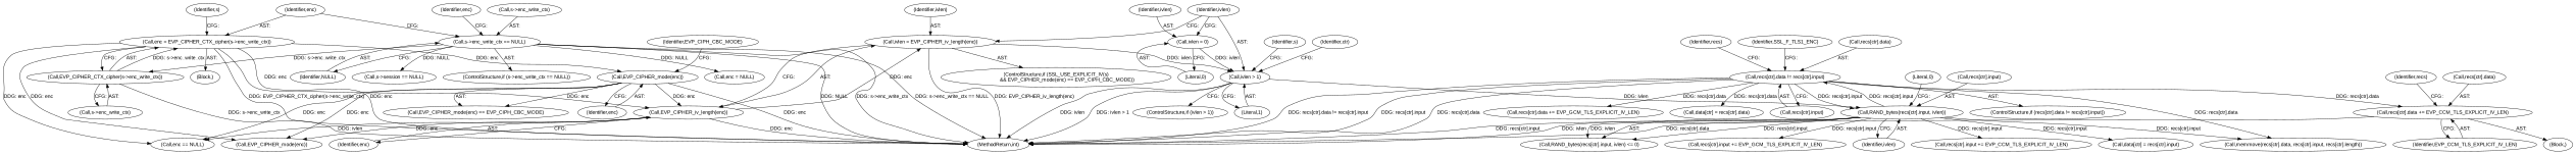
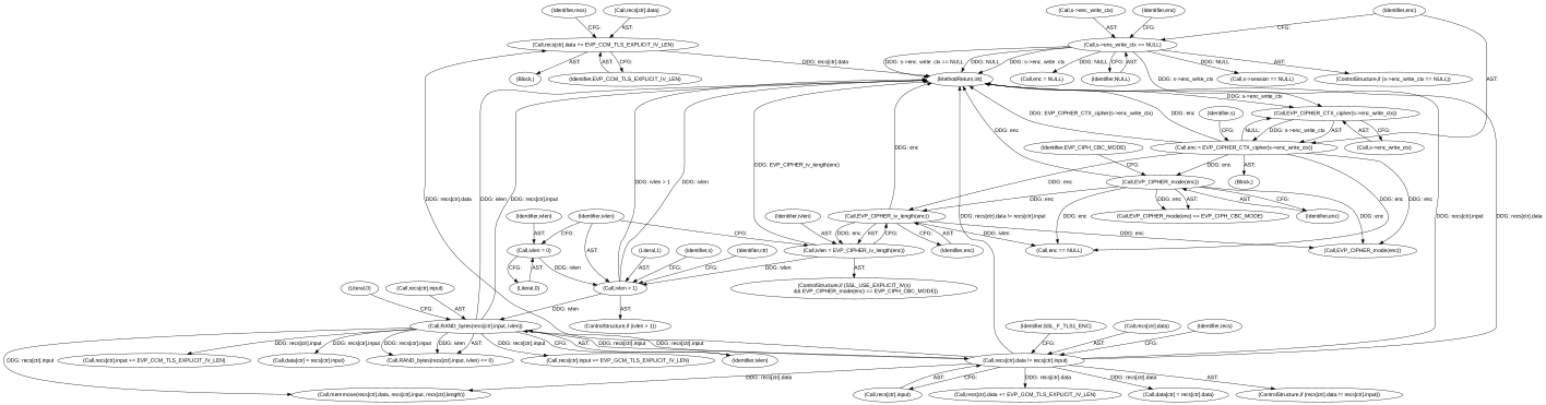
  digraph {
    fontname="Liberation Sans"
    node [fontname="Liberation Sans"]
    edge [fontname="Liberation Sans"]
    n1 [label="(Call,recs[ctr].data += EVP_CCM_TLS_EXPLICIT_IV_LEN)"]
    n2 [label="(MethodReturn,int)"]
    n3 [label="(Block,)"]
    n4 [label="(Identifier,EVP_CCM_TLS_EXPLICIT_IV_LEN)"]
    n5 [label="(Call,recs[ctr].data != recs[ctr].input)"]
    n6 [label="(Call,RAND_bytes(recs[ctr].input, ivlen))"]
    n7 [label="(ControlStructure,if (recs[ctr].data != recs[ctr].input))"]
    n8 [label="(Call,memmove(recs[ctr].data, recs[ctr].input, recs[ctr].length))"]
    n9 [label="(Call,recs[ctr].input)"]
    n10 [label="(Call,recs[ctr].data += EVP_GCM_TLS_EXPLICIT_IV_LEN)"]
    n11 [label="(Call,data[ctr] = recs[ctr].data)"]
    n12 [label="(Call,recs[ctr].input += EVP_CCM_TLS_EXPLICIT_IV_LEN)"]
    n13 [label="(Call,data[ctr] = recs[ctr].input)"]
    n14 [label="(Call,RAND_bytes(recs[ctr].input, ivlen) <= 0)"]
    n15 [label="(Call,recs[ctr].input += EVP_GCM_TLS_EXPLICIT_IV_LEN)"]
    n16 [label="(Identifier,ivlen)"]
    n17 [label="(Call,ivlen > 1)"]
    n18 [label="(Literal,1)"]
    n19 [label="(ControlStructure,if (ivlen > 1))"]
    n20 [label="(Call,ivlen = EVP_CIPHER_iv_length(enc))"]
    n21 [label="(Call,EVP_CIPHER_iv_length(enc))"]
    n22 [label="(ControlStructure,if (SSL_USE_EXPLICIT_IV(s)\n                && EVP_CIPHER_mode(enc) == EVP_CIPH_CBC_MODE))"]
    n23 [label="(Identifier,enc)"]
    n24 [label="(Call,enc == NULL)"]
    n25 [label="(Call,EVP_CIPHER_mode(enc))"]
    n26 [label="(Call,EVP_CIPHER_mode(enc))"]
    n27 [label="(Call,EVP_CIPHER_mode(enc) == EVP_CIPH_CBC_MODE)"]
    n28 [label="(Identifier,enc)"]
    n29 [label="(Call,enc = EVP_CIPHER_CTX_cipher(s->enc_write_ctx))"]
    n30 [label="(Call,EVP_CIPHER_CTX_cipher(s->enc_write_ctx))"]
    n31 [label="(Block,)"]
    n32 [label="(Call,s->enc_write_ctx)"]
    n33 [label="(Call,s->enc_write_ctx == NULL)"]
    n34 [label="(Call,s->session == NULL)"]
    n35 [label="(ControlStructure,if (s->enc_write_ctx == NULL))"]
    n36 [label="(Call,enc = NULL)"]
    n37 [label="(Identifier,NULL)"]
    n38 [label="(Call,ivlen = 0)"]
    n39 [label="(Literal,0)"]
    n40 [label="(Identifier,SSL_F_TLS1_ENC)"]
    n41 [label="(Identifier,enc)"]
    n42 [label="(Identifier,enc)"]
    n43 [label="(Identifier,ivlen)"]
    n44 [label="(Identifier,s)"]
    n45 [label="(Identifier,ivlen)"]
    n46 [label="(Identifier,recs)"]
    n47 [label="(Call,s->enc_write_ctx)"]
    n48 [label="(Literal,0)"]
    n49 [label="(Identifier,EVP_CIPH_CBC_MODE)"]
    n50 [label="(Identifier,ctr)"]
    n51 [label="(Call,recs[ctr].data)"]
    n52 [label="(Call,recs[ctr].input)"]
    n53 [label="(Identifier,s)"]
    n54 [label="(Identifier,recs)"]
    n55 [label="(Identifier,ivlen)"]
    n56 [label="(Call,recs[ctr].data)"]
    n1 -> n2 [label="DDG: recs[ctr].data"]
    n1 -> n3 [label="AST: "]
    n1 -> n4 [label="CFG: "]
    n4 -> n1 [label="AST: "]
    n5 -> n1 [label="DDG: recs[ctr].data"]
    n5 -> n2 [label="DDG: recs[ctr].data != recs[ctr].input"]
    n5 -> n2 [label="DDG: recs[ctr].input"]
    n5 -> n2 [label="DDG: recs[ctr].data"]
    n5 -> n6 [label="DDG: recs[ctr].input"]
    n5 -> n7 [label="AST: "]
    n5 -> n8 [label="DDG: recs[ctr].data"]
    n5 -> n9 [label="CFG: "]
    n5 -> n10 [label="DDG: recs[ctr].data"]
    n5 -> n11 [label="DDG: recs[ctr].data"]
    n6 -> n2 [label="DDG: recs[ctr].input"]
    n6 -> n2 [label="DDG: ivlen"]
    n6 -> n5 [label="DDG: recs[ctr].input"]
    n6 -> n8 [label="DDG: recs[ctr].input"]
    n6 -> n12 [label="DDG: recs[ctr].input"]
    n6 -> n13 [label="DDG: recs[ctr].input"]
    n6 -> n14 [label="AST: "]
    n6 -> n14 [label="DDG: recs[ctr].input"]
    n6 -> n14 [label="DDG: ivlen"]
    n6 -> n15 [label="DDG: recs[ctr].input"]
    n6 -> n16 [label="CFG: "]
    n9 -> n5 [label="AST: "]
    n16 -> n6 [label="AST: "]
    n17 -> n2 [label="DDG: ivlen"]
    n17 -> n2 [label="DDG: ivlen > 1"]
    n17 -> n6 [label="DDG: ivlen"]
-   n17 -> n18 [label="CFG: "]
-   n17 -> n19 [label="CFG: "]
+   n17 -> n19 [label="AST: "]
    n18 -> n17 [label="AST: "]
    n20 -> n2 [label="DDG: EVP_CIPHER_iv_length(enc)"]
    n20 -> n17 [label="DDG: ivlen"]
    n20 -> n21 [label="CFG: "]
    n20 -> n22 [label="AST: "]
    n21 -> n2 [label="DDG: enc"]
    n21 -> n20 [label="AST: "]
    n21 -> n20 [label="DDG: enc"]
    n21 -> n23 [label="CFG: "]
    n21 -> n24 [label="DDG: ivlen"]
    n21 -> n25 [label="DDG: enc"]
    n23 -> n21 [label="AST: "]
    n26 -> n2 [label="DDG: enc"]
    n26 -> n21 [label="DDG: enc"]
    n26 -> n24 [label="DDG: enc"]
    n26 -> n25 [label="DDG: enc"]
    n26 -> n27 [label="AST: "]
    n26 -> n27 [label="DDG: enc"]
    n26 -> n28 [label="CFG: "]
    n28 -> n26 [label="AST: "]
    n29 -> n2 [label="DDG: EVP_CIPHER_CTX_cipher(s->enc_write_ctx)"]
    n29 -> n2 [label="DDG: enc"]
    n29 -> n21 [label="DDG: enc"]
    n29 -> n24 [label="DDG: enc"]
    n29 -> n25 [label="DDG: enc"]
    n29 -> n26 [label="DDG: enc"]
-   n29 -> n30 [label="CFG: "]
+   n29 -> n30 [label="NULL: "]
    n29 -> n31 [label="AST: "]
-   n30 -> n2 [label="DDG: s->enc_write_ctx"]
+   n2 -> n30 [label="DDG: s->enc_write_ctx"]
    n30 -> n29 [label="AST: "]
    n30 -> n29 [label="DDG: s->enc_write_ctx"]
    n30 -> n32 [label="CFG: "]
    n32 -> n30 [label="AST: "]
    n33 -> n2 [label="DDG: NULL"]
    n33 -> n2 [label="DDG: s->enc_write_ctx"]
    n33 -> n2 [label="DDG: s->enc_write_ctx == NULL"]
    n33 -> n30 [label="DDG: s->enc_write_ctx"]
    n33 -> n34 [label="DDG: NULL"]
    n33 -> n35 [label="AST: "]
    n33 -> n36 [label="DDG: NULL"]
    n33 -> n37 [label="CFG: "]
    n37 -> n33 [label="AST: "]
    n38 -> n17 [label="DDG: ivlen"]
    n38 -> n39 [label="CFG: "]
    n39 -> n38 [label="AST: "]
    n40 -> n5 [label="CFG: "]
    n41 -> n29 [label="AST: "]
    n41 -> n33 [label="CFG: "]
    n42 -> n33 [label="CFG: "]
    n43 -> n38 [label="AST: "]
    n44 -> n17 [label="CFG: "]
    n45 -> n17 [label="AST: "]
    n45 -> n20 [label="CFG: "]
    n45 -> n38 [label="CFG: "]
    n46 -> n1 [label="CFG: "]
    n47 -> n33 [label="AST: "]
    n48 -> n6 [label="CFG: "]
    n49 -> n26 [label="CFG: "]
    n50 -> n17 [label="CFG: "]
    n51 -> n5 [label="AST: "]
    n52 -> n6 [label="AST: "]
    n53 -> n29 [label="CFG: "]
    n54 -> n5 [label="CFG: "]
    n55 -> n20 [label="AST: "]
    n56 -> n1 [label="AST: "]
  }
